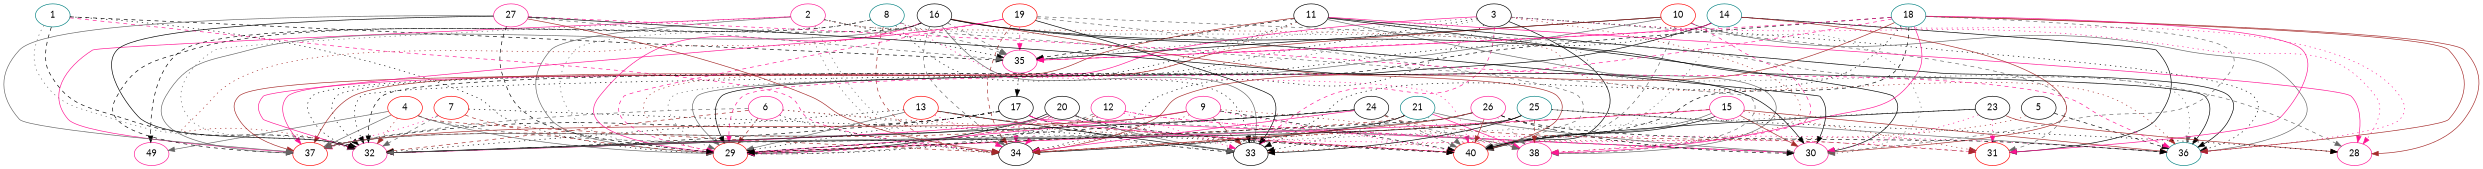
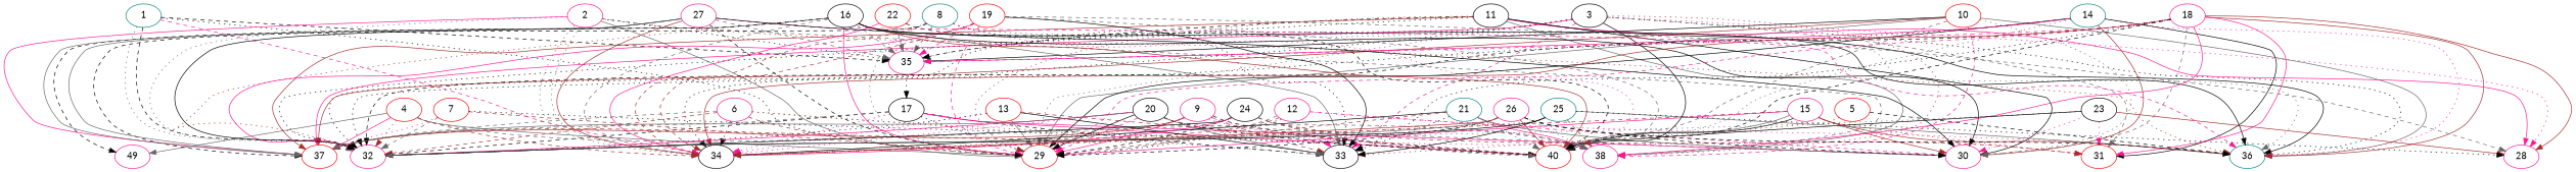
  digraph {
    fontname=Lato
    node [alpha=0.09 color=deeppink fontname=Lato]
    edge [color=black fontname=Lato style=solid]
    1 [alpha=0.15 color=teal expect_size=20671488]
    29 [alpha=0.18 color=red expect_size=50140160]
    32 [alpha=0.08 expect_size=22168576]
    34 [alpha=0.15 color=black expect_size=49473536]
    35 [expect_size=20789248]
    17 [alpha=0.04 color=black expect_size=16016384]
    2 [alpha=0.07 expect_size=49899520]
    36 [alpha=0.05 color=teal expect_size=47486976]
    37 [alpha=0.06 color=red expect_size=26335232]
    38 [alpha=0.02 expect_size=49853440]
    3 [alpha=0.14 color=black expect_size=36774912]
    28 [alpha=0.13 expect_size=25398272]
    31 [alpha=0.14 color=red expect_size=49050624]
    33 [alpha=0.16 color=black expect_size=43255808]
    40 [alpha=0.13 color=red expect_size=27649024]
    4 [alpha=0.07 color=red expect_size=32395264]
    n17 [expect_size=32291840 label=49]
-   5 [alpha=0.06 color=black expect_size=48340992]
+   5 [alpha=0.06 color=red expect_size=48340992]
    6 [alpha=0.02 expect_size=43568128]
    7 [alpha=0.10 color=red expect_size=50575360]
    8 [alpha=0.17 color=teal expect_size=13863936]
    9 [alpha=0.05 expect_size=12056576]
    10 [alpha=0.16 color=red expect_size=18848768]
    30 [expect_size=32060416]
    11 [alpha=0.19 color=black expect_size=37605376]
    12 [alpha=0.12 expect_size=24938496]
    13 [alpha=0.17 color=red expect_size=41889792]
    14 [alpha=0.07 color=teal expect_size=27125760]
    15 [alpha=0.17 expect_size=42764288]
    16 [alpha=0.01 color=black expect_size=10886144]
-   18 [alpha=0.10 color=teal expect_size=40017920]
+   18 [alpha=0.10 expect_size=40017920]
    19 [alpha=0.12 color=red expect_size=32421888]
    20 [alpha=0.07 color=black expect_size=44914688]
    21 [color=teal expect_size=34934784]
+   22 [color=red expect_size=32762880]
    23 [alpha=0.03 color=black expect_size=13241344]
    24 [alpha=0.08 color=black expect_size=6386688]
    25 [alpha=0.11 color=teal expect_size=21774336]
    26 [alpha=0.11 expect_size=13660160]
    27 [alpha=0.10 expect_size=16032768]
    1 -> 29 [style=dotted]
    1 -> 32 [color=gray40 style=dotted]
    1 -> 32 [style=dashed]
    1 -> 34 [color=deeppink style=dashed]
    1 -> 35 [style=dashed]
    35 -> 17 [style=dotted]
    17 -> 29 [style=dotted]
    17 -> 32 [style=dashed]
    17 -> 34 [color=deeppink style=dotted]
-   17 -> 37 [style=dashed]
+   17 -> 37 [color=gray40 style=dashed]
    17 -> 33 [style=dashed]
    17 -> 40 [color=deeppink]
    17 -> 30 [color=deeppink]
    2 -> 29 [color=gray40]
    2 -> 32 [color=gray40 style=dotted]
    2 -> 34 [color=gray40 style=dotted]
    2 -> 34 [color=gray40 style=dotted]
    2 -> 35 [style=dotted]
    2 -> 36 [color=brown style=dotted]
    2 -> 37 [color=deeppink]
    2 -> 38 [color=gray40 style=dashed]
    3 -> 29 [color=gray40 style=dotted]
    3 -> 32 [style=dotted]
    3 -> 34 [style=dotted]
    3 -> 35 [color=gray40 style=dotted]
    3 -> 36 [style=dotted]
    3 -> 37 [color=deeppink]
    3 -> 38 [color=brown style=dotted]
    3 -> 28 [color=deeppink style=dotted]
    3 -> 31 [color=gray40 style=dashed]
    3 -> 33 [color=deeppink style=dashed]
    3 -> 40
    4 -> 29 [color=gray40]
    4 -> 32 [color=brown style=dotted]
    4 -> 34 [color=brown style=dashed]
-   4 -> 37 [color=gray40]
+   4 -> 37 [color=deeppink]
    4 -> 38 [color=gray40 style=dashed]
    4 -> n17 [color=gray40]
    5 -> 36 [style=dashed]
    5 -> 33 [color=brown style=dotted]
    6 -> 29 [color=brown style=dashed]
    6 -> 32 [color=brown style=dashed]
    6 -> 34 [style=dotted]
    6 -> 37 [color=gray40 style=dashed]
    6 -> 33 [color=gray40 style=dotted]
    6 -> 40 [color=brown style=dotted]
    7 -> 29 [color=brown style=dashed]
    7 -> 32 [color=gray40 style=dashed]
    7 -> 37 [color=deeppink style=dotted]
    7 -> 40 [style=dotted]
    8 -> 29 [color=gray40 style=dotted]
    8 -> 34 [color=brown style=dashed]
    8 -> 35 [color=gray40 style=dashed]
    8 -> 36 [color=gray40 style=dotted]
    8 -> 37 [style=dashed]
    8 -> 33 [style=dotted]
    8 -> 40 [color=deeppink style=dotted]
    9 -> 29 [color=deeppink]
    9 -> 34 [color=brown style=dotted]
    9 -> 37 [color=brown]
-   9 -> 38 [color=brown style=dotted]
+   9 -> 38 [color=deeppink style=dotted]
    9 -> 33 [color=brown style=dashed]
    9 -> 40 [color=deeppink style=dotted]
    9 -> 40 [style=dashed]
    10 -> 29 [color=gray40]
    10 -> 35
    10 -> 36 [color=gray40]
    10 -> 37 [color=brown]
    10 -> 38 [color=deeppink style=dashed]
    10 -> 40 [color=gray40 style=dashed]
    10 -> 30 [color=gray40 style=dotted]
    11 -> 29 [color=brown style=dotted]
    11 -> 32 [style=dotted]
    11 -> 35 [style=dashed]
    11 -> 36
    11 -> 37 [color=brown]
    11 -> 38 [color=gray40]
    11 -> 28 [color=deeppink]
    11 -> 30
    12 -> 29 [color=gray40 style=dashed]
    12 -> 29 [style=dotted]
    12 -> 36 [color=deeppink style=dotted]
    12 -> 37 [color=brown style=dashed]
    12 -> 33 [color=deeppink style=dotted]
    12 -> 30 [color=deeppink style=dashed]
    13 -> 29 [color=gray40]
    13 -> 32 [style=dotted]
    13 -> 34 [color=deeppink style=dotted]
    13 -> 33
    13 -> 40 [color=brown style=dashed]
    14 -> 29
    14 -> 32 [style=dotted]
    14 -> 35 [color=deeppink]
    14 -> 36 [color=deeppink style=dotted]
    14 -> 31
    14 -> 40 [color=gray40 style=dotted]
    14 -> 30 [color=brown]
    15 -> 29 [color=deeppink]
    15 -> 34 [color=brown style=dashed]
    15 -> 36 [color=brown]
    15 -> 31 [color=brown style=dotted]
    15 -> 40 [color=gray40]
    15 -> 40
    15 -> 30 [color=brown]
    16 -> 29 [color=deeppink]
    16 -> 32 [color=brown style=dotted]
    16 -> 34 [color=gray40 style=dashed]
    16 -> 35 [color=gray40 style=dashed]
    16 -> 36
    16 -> 37 [color=gray40]
    16 -> 33 [color=gray40]
    16 -> 40 [color=brown]
    16 -> n17 [style=dashed]
    16 -> 30
    18 -> 29 [color=deeppink style=dashed]
    18 -> 32 [style=dashed]
    18 -> 34 [color=brown]
    18 -> 35 [color=deeppink style=dashed]
    18 -> 36 [color=brown]
    18 -> 38 [color=deeppink]
    18 -> 28 [color=brown]
    18 -> 31 [color=deeppink]
    18 -> 33 [style=dotted]
    18 -> 40 [style=dashed]
    18 -> 30 [color=gray40 style=dashed]
    19 -> 29 [color=deeppink style=dashed]
    19 -> 32 [color=deeppink]
    19 -> 34 [color=brown style=dashed]
    19 -> 35 [color=deeppink style=dashed]
    19 -> 28 [color=gray40 style=dashed]
    19 -> 33
    19 -> 40 [color=gray40 style=dashed]
    20 -> 29
    20 -> 29 [color=deeppink style=dashed]
    20 -> 32 [color=deeppink]
    20 -> 34 [color=deeppink style=dotted]
    20 -> 37 [color=gray40]
    20 -> 31 [color=deeppink style=dotted]
    20 -> 33 [color=gray40]
    20 -> 40 [style=dashed]
    20 -> 30 [color=gray40 style=dashed]
    21 -> 29 [color=brown style=dashed]
    21 -> 34
    21 -> 38 [color=deeppink]
    21 -> 33 [style=dotted]
    21 -> 40 [color=gray40 style=dotted]
    21 -> 30 [color=gray40]
+   22 -> 34 [color=deeppink]
+   22 -> 35 [color=gray40]
+   22 -> 40 [style=dashed]
    23 -> 34 [color=gray40 style=dotted]
    23 -> 28 [color=brown]
    23 -> 31 [color=deeppink style=dotted]
    23 -> 40
    23 -> 30 [color=deeppink style=dotted]
    24 -> 29 [style=dashed]
    24 -> 32
    24 -> 34 [color=deeppink]
    24 -> 38 [color=gray40 style=dashed]
    24 -> 31 [color=brown style=dashed]
    24 -> 40 [color=gray40 style=dashed]
    25 -> 32
    25 -> 34 [color=brown style=dotted]
    25 -> 36 [color=gray40]
    25 -> 38 [color=brown style=dashed]
    25 -> 28 [style=dotted]
    25 -> 33
    26 -> 29 [style=dashed]
    26 -> 32 [color=gray40]
    26 -> 34 [color=brown]
    26 -> 36 [style=dashed]
    26 -> 38 [color=gray40 style=dotted]
    26 -> 40 [color=brown]
    26 -> 30 [style=dashed]
    27 -> 29 [style=dashed]
    27 -> 32
    27 -> 34 [color=brown]
    27 -> 35 [color=gray40 style=dashed]
    27 -> 36 [color=deeppink style=dashed]
    27 -> 37 [color=gray40]
    27 -> 30
  }
